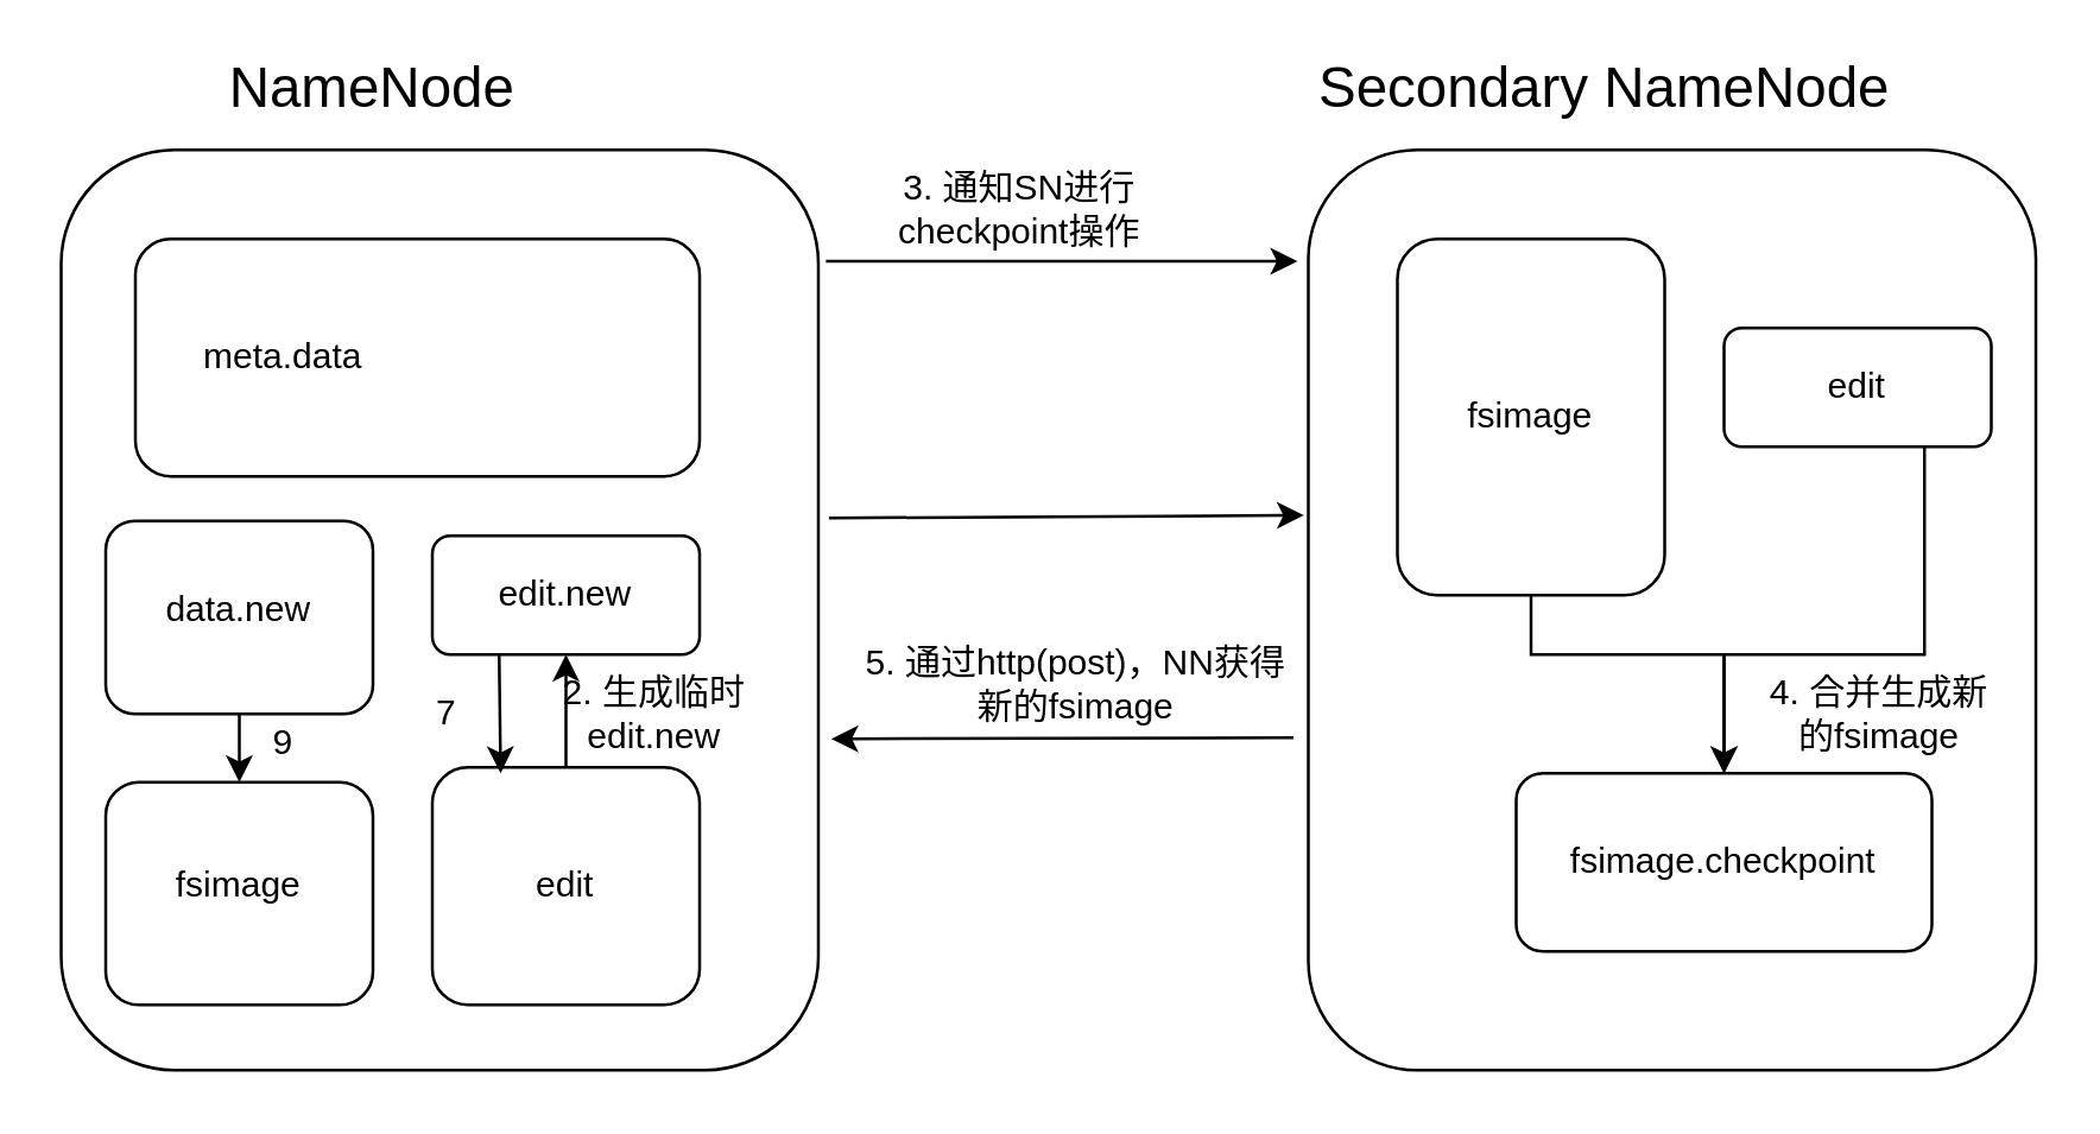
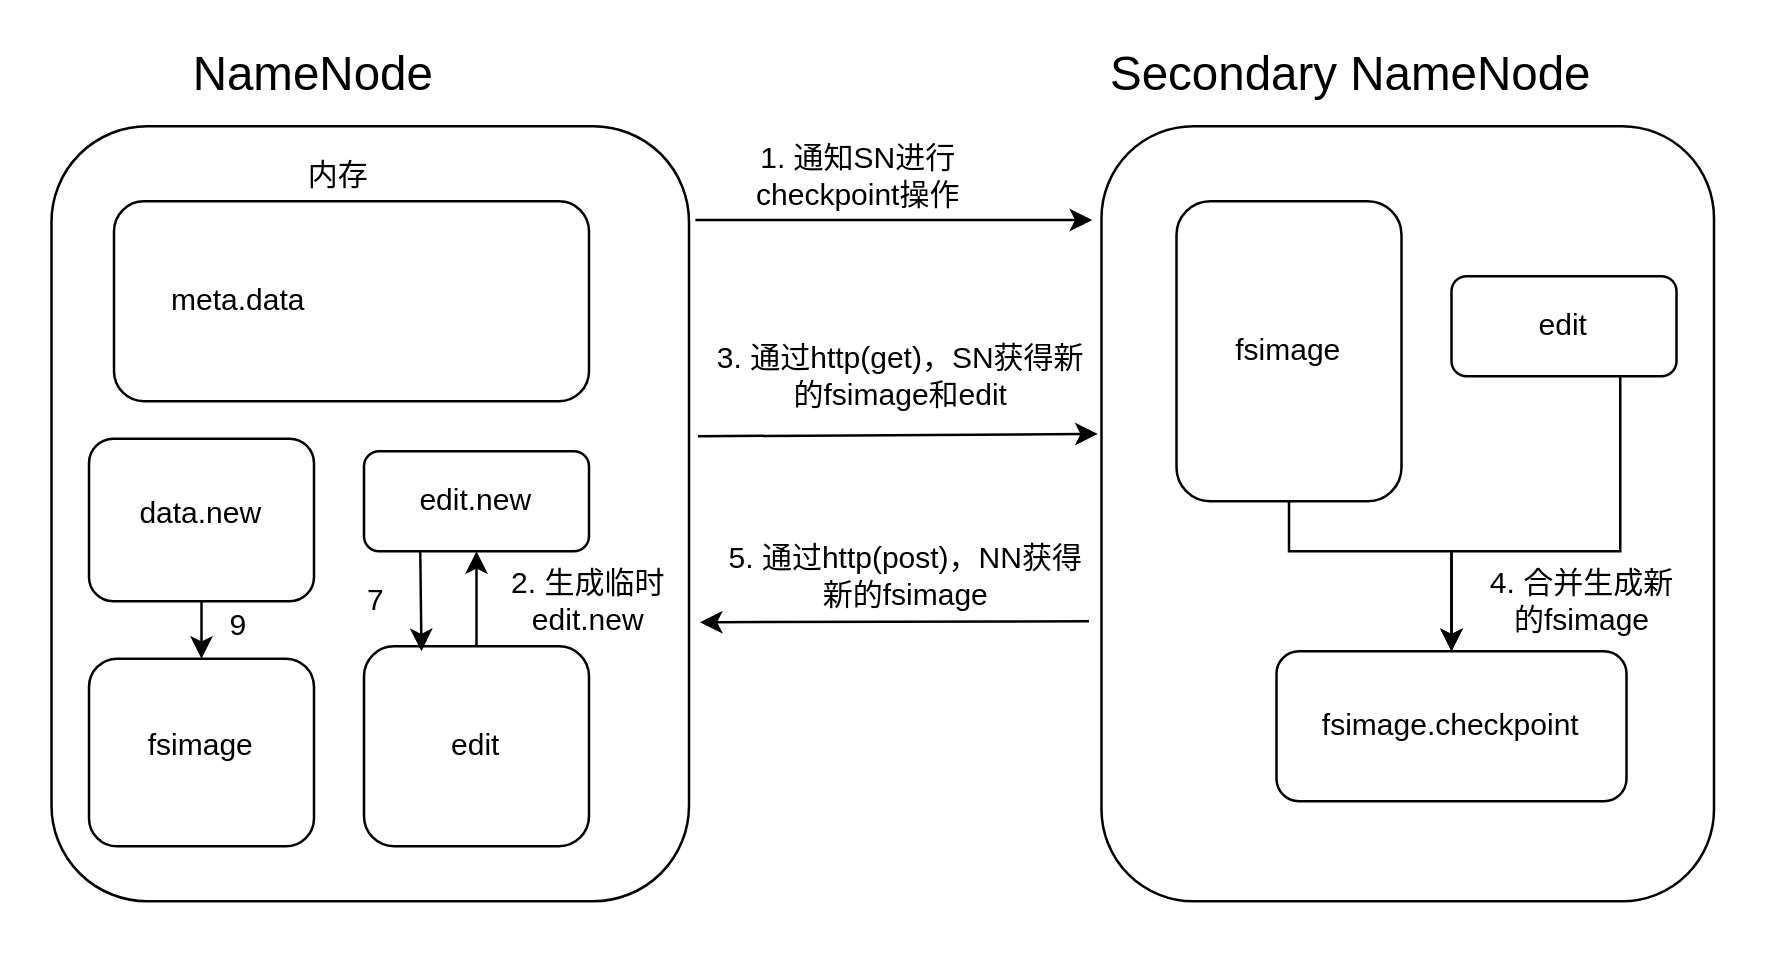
  <mxCell id="0" />
  <mxCell id="1" parent="0" />
  <mxCell id="2" value="" style="rounded=1;whiteSpace=wrap;html=1;" vertex="1" parent="1"><mxGeometry x="440" y="50" width="245" height="310" as="geometry" /></mxCell>
  <mxCell id="3" value="&lt;font style=&quot;font-size: 19px&quot;&gt;NameNode&lt;/font&gt;" style="text;html=1;strokeColor=none;fillColor=none;align=center;verticalAlign=middle;whiteSpace=wrap;rounded=0;" vertex="1" parent="1"><mxGeometry x="105" y="20" width="40" height="20" as="geometry" /></mxCell>
  <mxCell id="4" value="&lt;font style=&quot;font-size: 19px&quot;&gt;Secondary NameNode&lt;/font&gt;" style="text;html=1;strokeColor=none;fillColor=none;align=center;verticalAlign=middle;whiteSpace=wrap;rounded=0;" vertex="1" parent="1"><mxGeometry x="415" y="20" width="250" height="20" as="geometry" /></mxCell>
  <mxCell id="5" style="edgeStyle=orthogonalEdgeStyle;rounded=0;orthogonalLoop=1;jettySize=auto;html=1;exitX=1.01;exitY=0.121;exitDx=0;exitDy=0;entryX=-0.015;entryY=0.121;entryDx=0;entryDy=0;entryPerimeter=0;exitPerimeter=0;" edge="1" parent="1" source="6" target="2"><mxGeometry relative="1" as="geometry" /></mxCell>
  <mxCell id="6" value="" style="rounded=1;whiteSpace=wrap;html=1;" vertex="1" parent="1"><mxGeometry x="20" y="50" width="255" height="310" as="geometry" /></mxCell>
  <mxCell id="7" value="" style="rounded=1;whiteSpace=wrap;html=1;" vertex="1" parent="1"><mxGeometry x="45" y="80" width="190" height="80" as="geometry" /></mxCell>
+ <mxCell id="8" value="内存" style="text;html=1;strokeColor=none;fillColor=none;align=center;verticalAlign=middle;whiteSpace=wrap;rounded=0;" vertex="1" parent="1"><mxGeometry x="115" y="60" width="40" height="20" as="geometry" /></mxCell>
  <mxCell id="9" value="meta.data" style="text;html=1;strokeColor=none;fillColor=none;align=center;verticalAlign=middle;whiteSpace=wrap;rounded=0;" vertex="1" parent="1"><mxGeometry x="75" y="110" width="40" height="20" as="geometry" /></mxCell>
  <mxCell id="10" style="edgeStyle=orthogonalEdgeStyle;rounded=0;orthogonalLoop=1;jettySize=auto;html=1;exitX=0.5;exitY=1;exitDx=0;exitDy=0;entryX=0.5;entryY=0;entryDx=0;entryDy=0;" edge="1" parent="1" source="11" target="33"><mxGeometry relative="1" as="geometry" /></mxCell>
  <mxCell id="11" value="" style="rounded=1;whiteSpace=wrap;html=1;" vertex="1" parent="1"><mxGeometry x="35" y="175" width="90" height="65" as="geometry" /></mxCell>
  <mxCell id="12" value="data.new" style="text;html=1;strokeColor=none;fillColor=none;align=center;verticalAlign=middle;whiteSpace=wrap;rounded=0;" vertex="1" parent="1"><mxGeometry x="60" y="195" width="40" height="20" as="geometry" /></mxCell>
  <mxCell id="13" value="" style="rounded=1;whiteSpace=wrap;html=1;" vertex="1" parent="1"><mxGeometry x="145" y="180" width="90" height="40" as="geometry" /></mxCell>
  <mxCell id="14" value="edit.new" style="text;html=1;strokeColor=none;fillColor=none;align=center;verticalAlign=middle;whiteSpace=wrap;rounded=0;" vertex="1" parent="1"><mxGeometry x="170" y="190" width="40" height="20" as="geometry" /></mxCell>
  <mxCell id="15" style="edgeStyle=orthogonalEdgeStyle;rounded=0;orthogonalLoop=1;jettySize=auto;html=1;exitX=0.5;exitY=0;exitDx=0;exitDy=0;entryX=0.5;entryY=1;entryDx=0;entryDy=0;" edge="1" parent="1" source="16" target="13"><mxGeometry relative="1" as="geometry" /></mxCell>
  <mxCell id="16" value="" style="rounded=1;whiteSpace=wrap;html=1;" vertex="1" parent="1"><mxGeometry x="145" y="258" width="90" height="80" as="geometry" /></mxCell>
  <mxCell id="17" value="edit" style="text;html=1;strokeColor=none;fillColor=none;align=center;verticalAlign=middle;whiteSpace=wrap;rounded=0;" vertex="1" parent="1"><mxGeometry x="170" y="288" width="40" height="20" as="geometry" /></mxCell>
  <mxCell id="18" style="edgeStyle=orthogonalEdgeStyle;rounded=0;orthogonalLoop=1;jettySize=auto;html=1;exitX=0.5;exitY=1;exitDx=0;exitDy=0;" edge="1" parent="1" source="19"><mxGeometry relative="1" as="geometry"><mxPoint x="580" y="260" as="targetPoint" /><Array as="points"><mxPoint x="515" y="220" /><mxPoint x="580" y="220" /></Array></mxGeometry></mxCell>
  <mxCell id="19" value="" style="rounded=1;whiteSpace=wrap;html=1;" vertex="1" parent="1"><mxGeometry x="470" y="80" width="90" height="120" as="geometry" /></mxCell>
  <mxCell id="20" style="edgeStyle=orthogonalEdgeStyle;rounded=0;orthogonalLoop=1;jettySize=auto;html=1;exitX=0.75;exitY=1;exitDx=0;exitDy=0;" edge="1" parent="1" source="21" target="24"><mxGeometry relative="1" as="geometry"><Array as="points"><mxPoint x="648" y="220" /><mxPoint x="580" y="220" /></Array></mxGeometry></mxCell>
  <mxCell id="21" value="" style="rounded=1;whiteSpace=wrap;html=1;" vertex="1" parent="1"><mxGeometry x="580" y="110" width="90" height="40" as="geometry" /></mxCell>
  <mxCell id="22" value="fsimage" style="text;html=1;strokeColor=none;fillColor=none;align=center;verticalAlign=middle;whiteSpace=wrap;rounded=0;" vertex="1" parent="1"><mxGeometry x="495" y="130" width="40" height="20" as="geometry" /></mxCell>
  <mxCell id="23" value="edit" style="text;html=1;strokeColor=none;fillColor=none;align=center;verticalAlign=middle;whiteSpace=wrap;rounded=0;" vertex="1" parent="1"><mxGeometry x="605" y="120" width="40" height="20" as="geometry" /></mxCell>
  <mxCell id="24" value="" style="rounded=1;whiteSpace=wrap;html=1;" vertex="1" parent="1"><mxGeometry x="510" y="260" width="140" height="60" as="geometry" /></mxCell>
  <mxCell id="25" value="4. 合并生成新的fsimage" style="text;html=1;strokeColor=none;fillColor=none;align=center;verticalAlign=middle;whiteSpace=wrap;rounded=0;" vertex="1" parent="1"><mxGeometry x="590" y="230" width="85" height="20" as="geometry" /></mxCell>
  <mxCell id="26" value="fsimage.checkpoint" style="text;html=1;strokeColor=none;fillColor=none;align=center;verticalAlign=middle;whiteSpace=wrap;rounded=0;" vertex="1" parent="1"><mxGeometry x="560" y="280" width="40" height="20" as="geometry" /></mxCell>
- <mxCell id="27" value="3. 通知SN进行checkpoint操作" style="text;html=1;strokeColor=none;fillColor=none;align=center;verticalAlign=middle;whiteSpace=wrap;rounded=0;" vertex="1" parent="1"><mxGeometry x="285" y="60" width="116" height="20" as="geometry" /></mxCell>
- <mxCell id="29" value="2. 生成临时edit.new" style="text;html=1;strokeColor=none;fillColor=none;align=center;verticalAlign=middle;whiteSpace=wrap;rounded=0;" vertex="1" parent="1"><mxGeometry x="180" y="230" width="80" height="20" as="geometry" /></mxCell>
+ <mxCell id="27" value="1. 通知SN进行checkpoint操作" style="text;html=1;strokeColor=none;fillColor=none;align=center;verticalAlign=middle;whiteSpace=wrap;rounded=0;" vertex="1" parent="1"><mxGeometry x="285" y="60" width="116" height="20" as="geometry" /></mxCell>
+ <mxCell id="28" value="3. 通过http(get)，SN获得新的fsimage和edit" style="text;html=1;strokeColor=none;fillColor=none;align=center;verticalAlign=middle;whiteSpace=wrap;rounded=0;" vertex="1" parent="1"><mxGeometry x="285" y="140" width="150" height="20" as="geometry" /></mxCell>
+ <mxCell id="29" value="2. 生成临时edit.new" style="text;html=1;strokeColor=none;fillColor=none;align=center;verticalAlign=middle;whiteSpace=wrap;rounded=0;" vertex="1" parent="1"><mxGeometry x="195" y="230" width="80" height="20" as="geometry" /></mxCell>
  <mxCell id="30" value="" style="endArrow=classic;html=1;exitX=1.014;exitY=0.4;exitDx=0;exitDy=0;exitPerimeter=0;entryX=-0.006;entryY=0.397;entryDx=0;entryDy=0;entryPerimeter=0;" edge="1" parent="1" source="6" target="2"><mxGeometry width="50" height="50" relative="1" as="geometry"><mxPoint x="305" y="160" as="sourcePoint" /><mxPoint x="355" y="110" as="targetPoint" /></mxGeometry></mxCell>
  <mxCell id="31" value="" style="endArrow=classic;html=1;entryX=1.017;entryY=0.64;entryDx=0;entryDy=0;entryPerimeter=0;" edge="1" parent="1" target="6"><mxGeometry width="50" height="50" relative="1" as="geometry"><mxPoint x="435" y="248" as="sourcePoint" /><mxPoint x="355" y="150" as="targetPoint" /></mxGeometry></mxCell>
  <mxCell id="32" value="5. 通过http(post)，NN获得新的fsimage" style="text;html=1;strokeColor=none;fillColor=none;align=center;verticalAlign=middle;whiteSpace=wrap;rounded=0;" vertex="1" parent="1"><mxGeometry x="289" y="220" width="146" height="20" as="geometry" /></mxCell>
  <mxCell id="33" value="" style="rounded=1;whiteSpace=wrap;html=1;" vertex="1" parent="1"><mxGeometry x="35" y="263" width="90" height="75" as="geometry" /></mxCell>
  <mxCell id="34" value="fsimage" style="text;html=1;strokeColor=none;fillColor=none;align=center;verticalAlign=middle;whiteSpace=wrap;rounded=0;" vertex="1" parent="1"><mxGeometry x="60" y="288" width="40" height="20" as="geometry" /></mxCell>
  <mxCell id="35" value="" style="endArrow=classic;html=1;exitX=0.25;exitY=1;exitDx=0;exitDy=0;" edge="1" parent="1" source="13"><mxGeometry width="50" height="50" relative="1" as="geometry"><mxPoint x="155" y="220" as="sourcePoint" /><mxPoint x="168" y="260" as="targetPoint" /><Array as="points" /></mxGeometry></mxCell>
  <mxCell id="36" value="9" style="text;html=1;strokeColor=none;fillColor=none;align=center;verticalAlign=middle;whiteSpace=wrap;rounded=0;" vertex="1" parent="1"><mxGeometry x="75" y="240" width="40" height="20" as="geometry" /></mxCell>
  <mxCell id="37" value="7" style="text;html=1;strokeColor=none;fillColor=none;align=center;verticalAlign=middle;whiteSpace=wrap;rounded=0;" vertex="1" parent="1"><mxGeometry x="130" y="230" width="40" height="20" as="geometry" /></mxCell>
